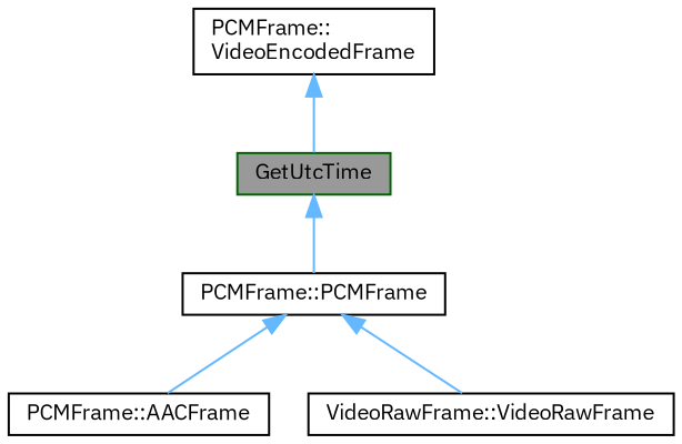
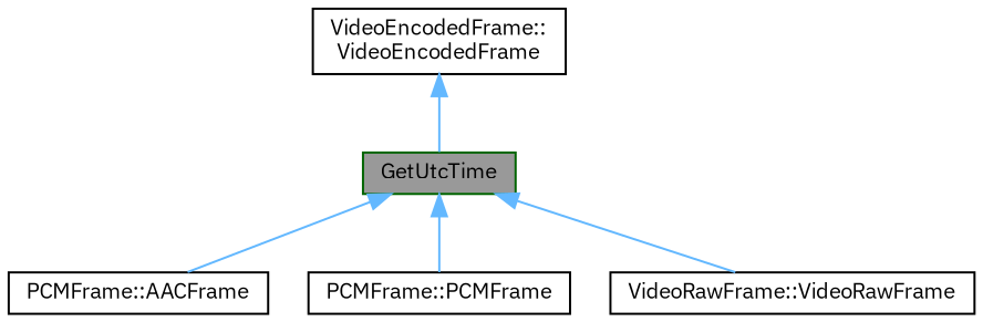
  digraph {
    fontname="IBM Plex Sans"
    rankdir=TB
    node [color=black fillcolor=white fontname="IBM Plex Sans" fontsize=10 shape=box style=filled]
    edge [color=steelblue1 dir=back fontname="IBM Plex Sans" fontsize=10 labelfontname=Helvetica labelfontsize=10 style=solid]
    n1 [color=darkgreen fillcolor=grey60 fontcolor=black height=0.2 label=GetUtcTime width=0.4]
    n2 [height=0.2 label="PCMFrame::AACFrame" width=0.4]
    n3 [height=0.2 label="PCMFrame::PCMFrame" width=0.4]
    n4 [height=0.2 label="VideoRawFrame::VideoRawFrame" width=0.4]
-   n5 [height=0.2 label="PCMFrame::\lVideoEncodedFrame" width=0.4]
-   n3 -> n2
+   n5 [height=0.2 label="VideoEncodedFrame::\lVideoEncodedFrame" width=0.4]
+   n1 -> n2
    n1 -> n3
-   n3 -> n4
+   n1 -> n4
    n5 -> n1
  }
